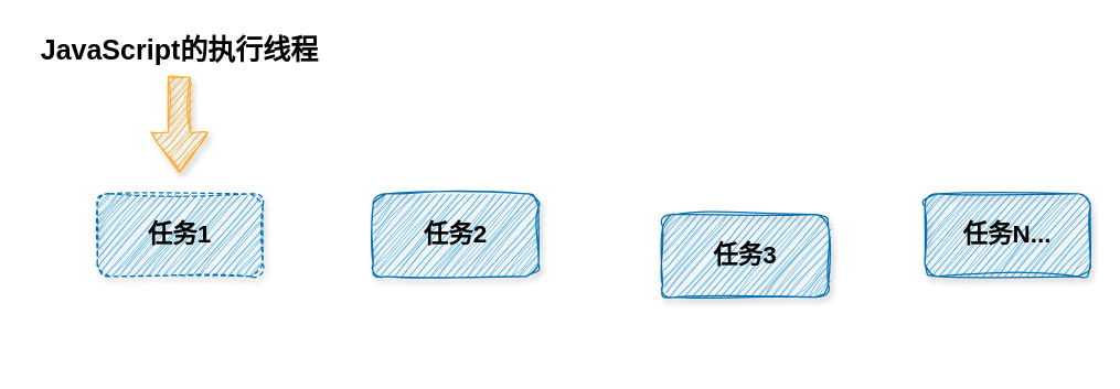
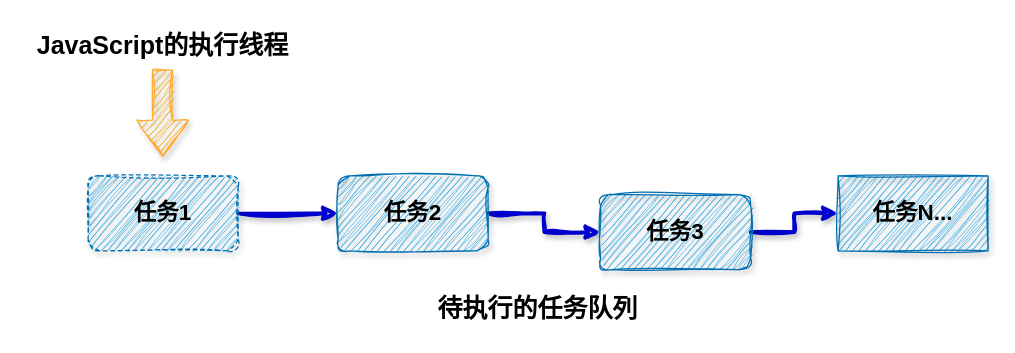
  <mxCell id="0" />
  <mxCell id="1" parent="0" />
  <mxCell id="2" value="&lt;b&gt;&lt;font style=&quot;font-size: 20px;&quot;&gt;JavaScript的执行线程&lt;/font&gt;&lt;/b&gt;" style="text;html=1;strokeColor=none;fillColor=none;align=center;verticalAlign=middle;whiteSpace=wrap;rounded=0;shadow=1;" vertex="1" parent="1"><mxGeometry x="20" y="20" width="220" height="30" as="geometry" /></mxCell>
+ <mxCell id="3" style="edgeStyle=orthogonalEdgeStyle;rounded=0;orthogonalLoop=1;jettySize=auto;html=1;exitX=1;exitY=0.5;exitDx=0;exitDy=0;entryX=0;entryY=0.5;entryDx=0;entryDy=0;strokeWidth=3;strokeColor=#0000CC;sketch=1;curveFitting=1;jiggle=2;shadow=1;" edge="1" parent="1" source="4" target="7"><mxGeometry relative="1" as="geometry" /></mxCell>
  <mxCell id="4" value="&lt;b&gt;&lt;font color=&quot;#000000&quot; style=&quot;font-size: 18px;&quot;&gt;任务1&lt;/font&gt;&lt;/b&gt;" style="rounded=1;whiteSpace=wrap;html=1;fillColor=#1ba1e2;fontColor=#ffffff;strokeColor=#006EAF;sketch=1;curveFitting=1;jiggle=2;glass=0;shadow=1;dashed=1;" vertex="1" parent="1"><mxGeometry x="70" y="140" width="120" height="60" as="geometry" /></mxCell>
  <mxCell id="5" value="" style="shape=flexArrow;endArrow=classic;html=1;rounded=0;endWidth=24;endSize=9.39;width=16;fillColor=#f0a30a;strokeColor=#FFAC30;shadow=1;sketch=1;curveFitting=1;jiggle=2;" edge="1" parent="1"><mxGeometry width="50" height="50" relative="1" as="geometry"><mxPoint x="129.5" y="55" as="sourcePoint" /><mxPoint x="129.5" y="125" as="targetPoint" /></mxGeometry></mxCell>
+ <mxCell id="6" style="edgeStyle=orthogonalEdgeStyle;rounded=0;orthogonalLoop=1;jettySize=auto;html=1;entryX=0;entryY=0.5;entryDx=0;entryDy=0;strokeWidth=3;strokeColor=#0000CC;sketch=1;curveFitting=1;jiggle=2;shadow=1;" edge="1" parent="1" source="7" target="9"><mxGeometry relative="1" as="geometry" /></mxCell>
  <mxCell id="7" value="&lt;b&gt;&lt;font color=&quot;#000000&quot; style=&quot;font-size: 18px;&quot;&gt;任务2&lt;/font&gt;&lt;/b&gt;" style="rounded=1;whiteSpace=wrap;html=1;fillColor=#1ba1e2;fontColor=#ffffff;strokeColor=#006EAF;sketch=1;curveFitting=1;jiggle=2;glass=0;shadow=1;" vertex="1" parent="1"><mxGeometry x="270" y="140" width="120" height="60" as="geometry" /></mxCell>
+ <mxCell id="8" style="edgeStyle=orthogonalEdgeStyle;rounded=0;orthogonalLoop=1;jettySize=auto;html=1;entryX=0;entryY=0.5;entryDx=0;entryDy=0;strokeWidth=3;strokeColor=#0000CC;shadow=1;sketch=1;curveFitting=1;jiggle=2;" edge="1" parent="1" source="9" target="10"><mxGeometry relative="1" as="geometry" /></mxCell>
  <mxCell id="9" value="&lt;b&gt;&lt;font color=&quot;#000000&quot; style=&quot;font-size: 18px;&quot;&gt;任务3&lt;/font&gt;&lt;/b&gt;" style="rounded=1;whiteSpace=wrap;html=1;fillColor=#1ba1e2;fontColor=#ffffff;strokeColor=#006EAF;sketch=1;curveFitting=1;jiggle=2;glass=0;shadow=1;" vertex="1" parent="1"><mxGeometry x="480" y="155" width="120" height="60" as="geometry" /></mxCell>
- <mxCell id="10" value="&lt;b&gt;&lt;font color=&quot;#000000&quot; style=&quot;font-size: 18px;&quot;&gt;任务N...&lt;/font&gt;&lt;/b&gt;" style="rounded=1;whiteSpace=wrap;html=1;fillColor=#1ba1e2;fontColor=#ffffff;strokeColor=#006EAF;sketch=1;curveFitting=1;jiggle=2;glass=0;shadow=1;" vertex="1" parent="1"><mxGeometry x="670" y="140" width="120" height="60" as="geometry" /></mxCell>
+ <mxCell id="10" value="&lt;b&gt;&lt;font color=&quot;#000000&quot; style=&quot;font-size: 18px;&quot;&gt;任务N...&lt;/font&gt;&lt;/b&gt;" style="whiteSpace=wrap;html=1;fillColor=#1ba1e2;fontColor=#ffffff;strokeColor=#006EAF;sketch=1;curveFitting=1;jiggle=2;glass=0;shadow=1;rounded=0;" vertex="1" parent="1"><mxGeometry x="670" y="140" width="120" height="60" as="geometry" /></mxCell>
+ <mxCell id="11" value="&lt;span style=&quot;font-size: 20px;&quot;&gt;&lt;b&gt;待执行的任务队列&lt;/b&gt;&lt;/span&gt;" style="text;html=1;strokeColor=none;fillColor=none;align=center;verticalAlign=middle;whiteSpace=wrap;rounded=0;" vertex="1" parent="1"><mxGeometry x="320" y="230" width="220" height="30" as="geometry" /></mxCell>
